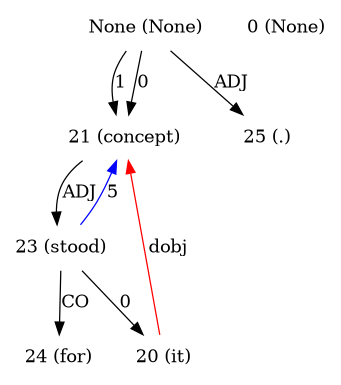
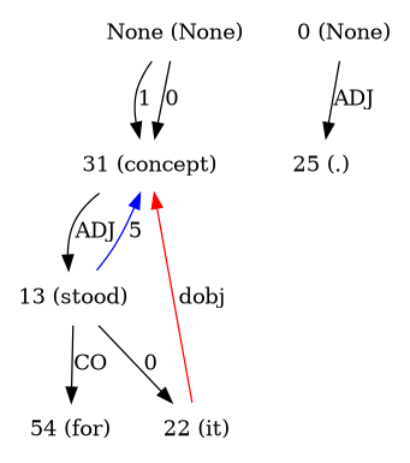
  digraph {
    fontname="DejaVu Serif"
    node [fontname="DejaVu Serif" shape=plaintext]
    edge [dir=forward fontname="DejaVu Serif"]
    n1 [label="None (None)"]
    n2 [label="25 (.)"]
-   n3 [label="21 (concept)"]
-   n4 [label="23 (stood)"]
-   n5 [label="24 (for)"]
-   n6 [label="20 (it)"]
+   n3 [label="31 (concept)"]
+   n4 [label="13 (stood)"]
+   n5 [label="54 (for)"]
+   n6 [label="22 (it)"]
    n7 [label="0 (None)"]
-   n1 -> n2 [label=ADJ]
+   n7 -> n2 [label=ADJ]
    n1 -> n3 [label=1]
    n1 -> n3 [label=0]
    n3 -> n4 [label=ADJ]
    n4 -> n3 [color=blue label=5]
    n4 -> n5 [label=CO]
    n4 -> n6 [label=0]
    n6 -> n3 [color=red label=dobj]
  }
